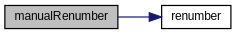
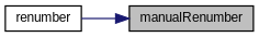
  digraph {
    rankdir=LR
    fontname="Liberation Sans"
    node [color=black fontname="Liberation Sans" fontsize=10 shape=record]
    n1 [fillcolor=grey75 fontcolor=black height=0.2 label=manualRenumber style=filled width=0.4]
    n2 [height=0.2 label=renumber width=0.4]
-   n1 -> n2 [color=midnightblue fontname="Liberation Sans" fontsize=10 labelfontname=Helvetica labelfontsize=10 style=solid]
+   n2 -> n1 [color=midnightblue fontname="Liberation Sans" fontsize=10 labelfontname=Helvetica labelfontsize=10 style=solid]
  }
